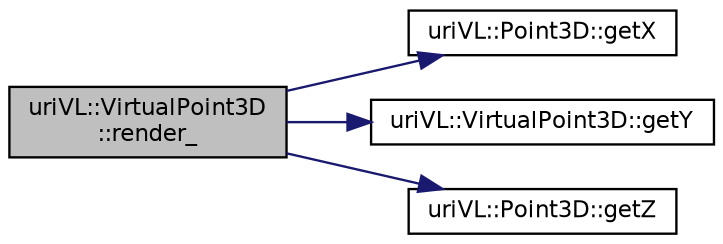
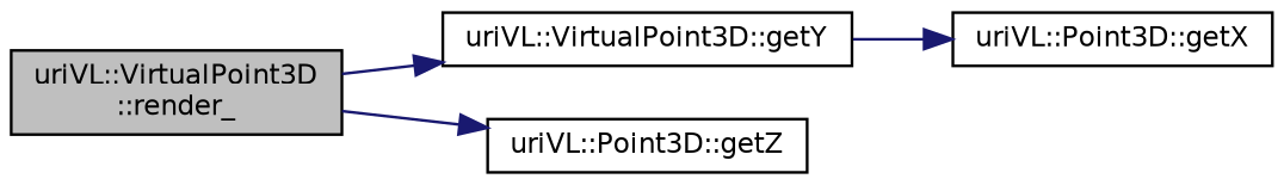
  digraph {
    rankdir=LR
    node [color=black fillcolor=white fontname=Helvetica fontsize=10 shape=record style=filled]
    edge [color=midnightblue fontname=Helvetica fontsize=10 labelfontname=Helvetica labelfontsize=10 style=solid]
    n1 [fillcolor=grey75 fontcolor=black height=0.2 label="uriVL::VirtualPoint3D\l::render_" width=0.4]
    n2 [height=0.2 label="uriVL::Point3D::getX" width=0.4]
    n3 [height=0.2 label="uriVL::VirtualPoint3D::getY" width=0.4]
    n4 [height=0.2 label="uriVL::Point3D::getZ" width=0.4]
-   n1 -> n2
+   n3 -> n2
    n1 -> n3
    n1 -> n4
  }
